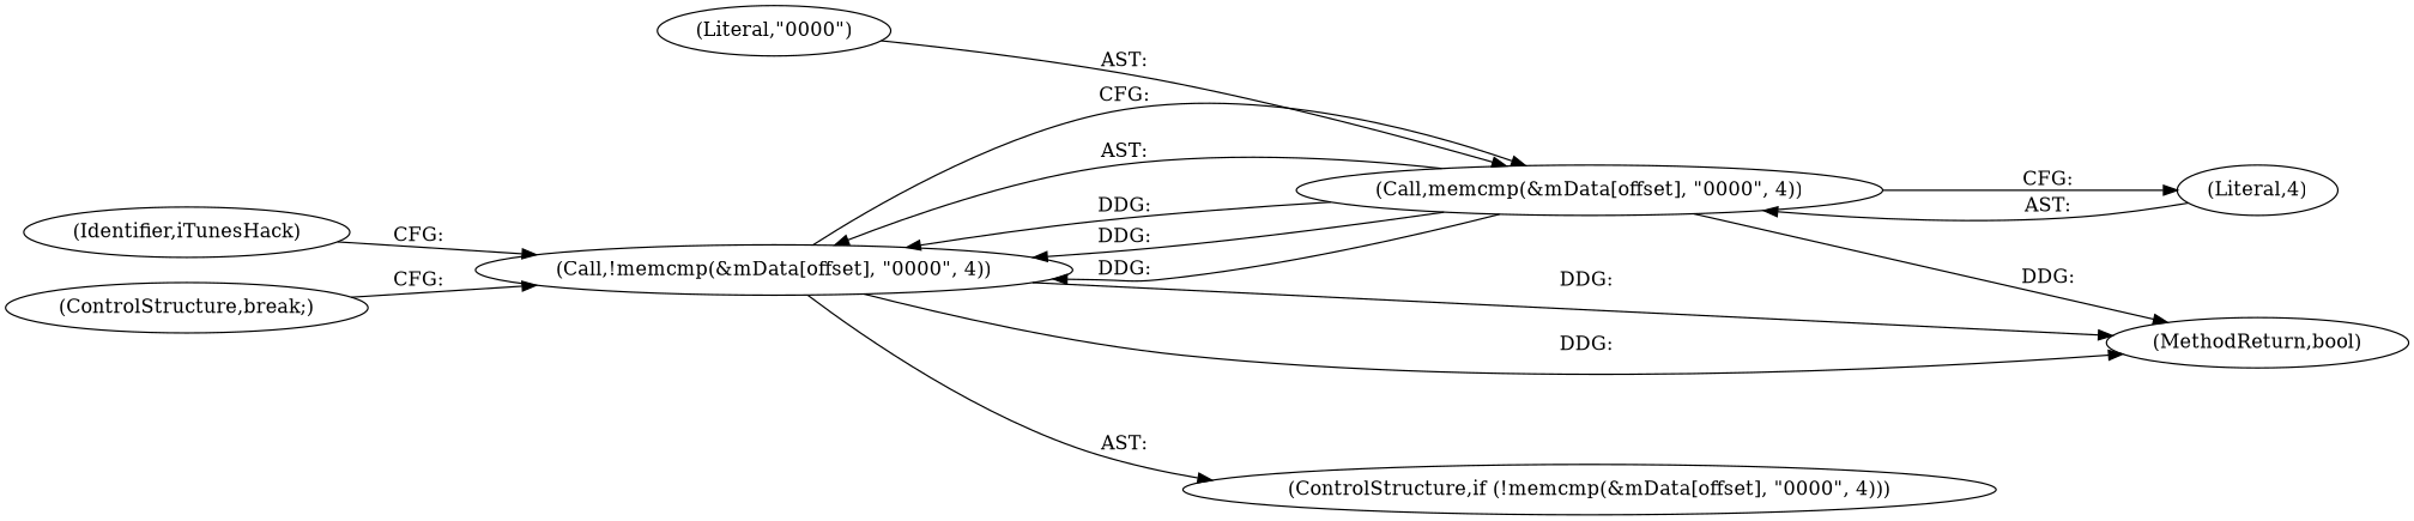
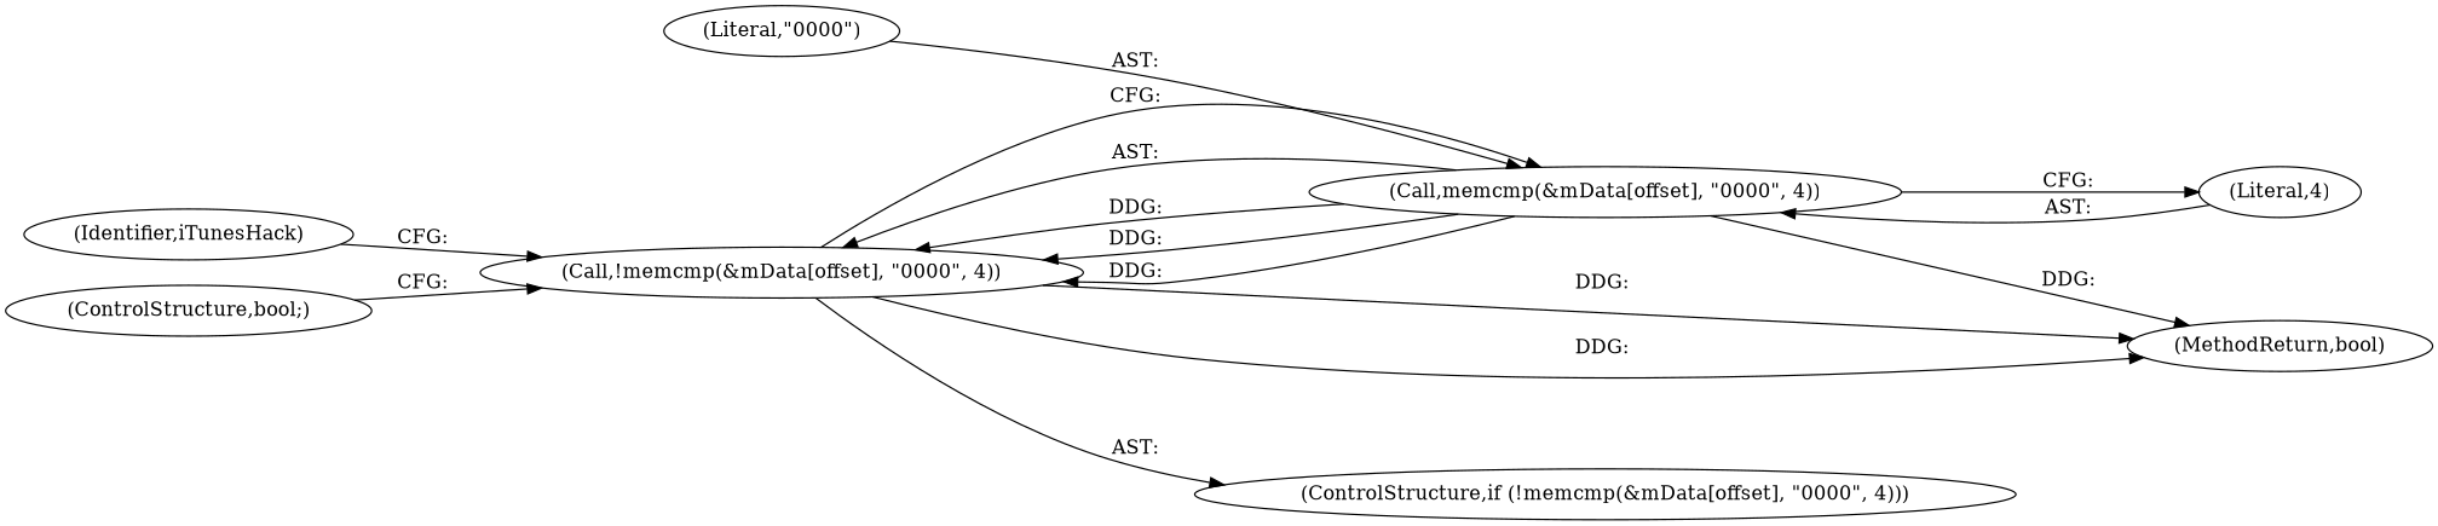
  digraph {
    rankdir=LR
    n1 [label="(Call,!memcmp(&mData[offset], \"\0\0\0\0\", 4))"]
    n2 [label="(Call,memcmp(&mData[offset], \"\0\0\0\0\", 4))"]
    n3 [label="(MethodReturn,bool)"]
    n4 [label="(ControlStructure,if (!memcmp(&mData[offset], \"\0\0\0\0\", 4)))"]
    n5 [label="(Literal,4)"]
    n6 [label="(Identifier,iTunesHack)"]
-   n7 [label="(ControlStructure,break;)"]
+   n7 [label="(ControlStructure,bool;)"]
    n8 [label="(Literal,\"\0\0\0\0\")"]
    n1 -> n2 [label="CFG: "]
    n1 -> n3 [label="DDG: "]
    n1 -> n3 [label="DDG: "]
    n1 -> n4 [label="AST: "]
    n2 -> n1 [label="AST: "]
    n2 -> n1 [label="DDG: "]
    n2 -> n1 [label="DDG: "]
    n2 -> n1 [label="DDG: "]
    n2 -> n3 [label="DDG: "]
    n2 -> n5 [label="CFG: "]
    n5 -> n2 [label="AST: "]
    n6 -> n1 [label="CFG: "]
    n7 -> n1 [label="CFG: "]
    n8 -> n2 [label="AST: "]
  }
